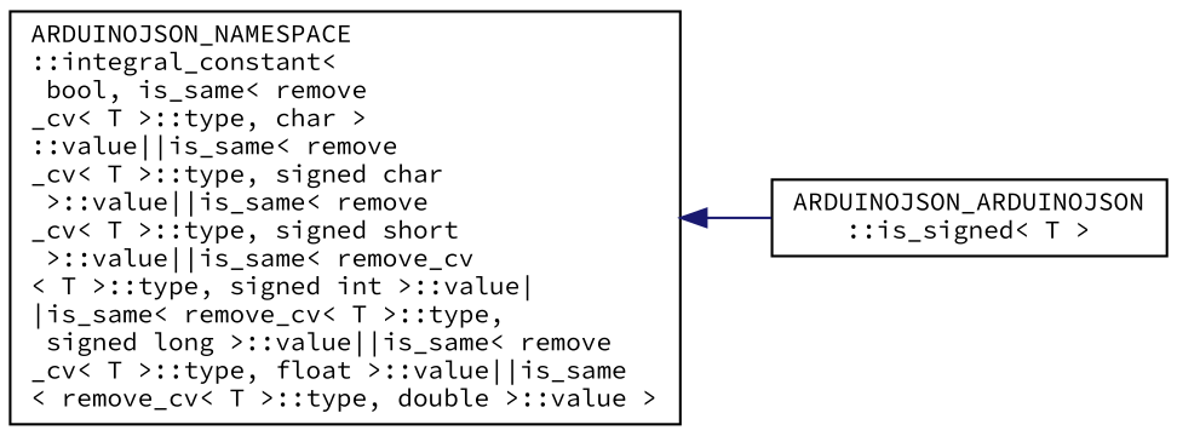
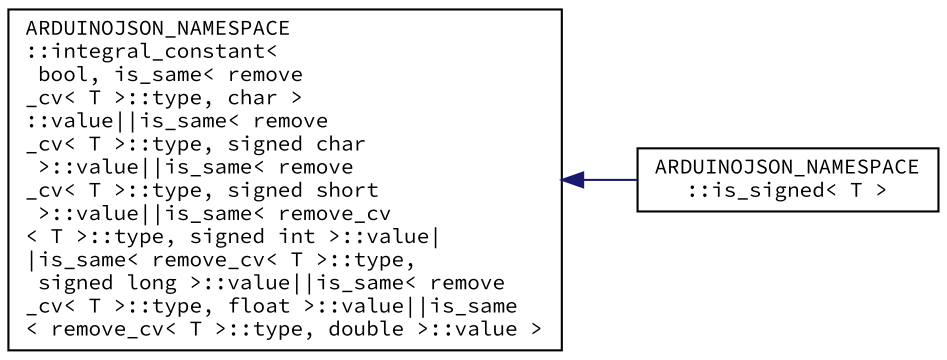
  digraph {
    rankdir=LR
    fontname="Source Code Pro"
    node [color=black fillcolor=white fontname="Source Code Pro" fontsize=10 shape=record style=filled]
    n1 [height=0.2 label="ARDUINOJSON_NAMESPACE\l::integral_constant\<\l bool, is_same\< remove\l_cv\< T \>::type, char \>\l::value\|\|is_same\< remove\l_cv\< T \>::type, signed char\l \>::value\|\|is_same\< remove\l_cv\< T \>::type, signed short\l \>::value\|\|is_same\< remove_cv\l\< T \>::type, signed int \>::value\|\l\|is_same\< remove_cv\< T \>::type,\l signed long \>::value\|\|is_same\< remove\l_cv\< T \>::type, float \>::value\|\|is_same\l\< remove_cv\< T \>::type, double \>::value \>" width=0.4]
-   n2 [height=0.2 label="ARDUINOJSON_ARDUINOJSON\l::is_signed\< T \>" width=0.4]
+   n2 [height=0.2 label="ARDUINOJSON_NAMESPACE\l::is_signed\< T \>" width=0.4]
    n1 -> n2 [color=midnightblue dir=back fontname="Source Code Pro" fontsize=10 labelfontname=Helvetica labelfontsize=10 style=solid]
  }
